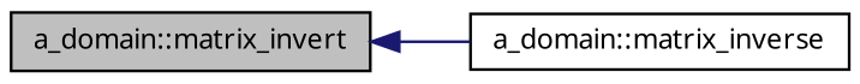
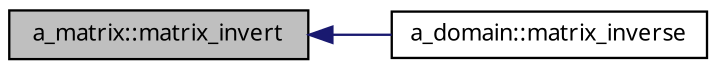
  digraph {
    rankdir=LR
    fontname="Noto Sans"
    node [color=black fontname="Noto Sans" fontsize=10 shape=record style=filled]
-   n1 [fillcolor=grey75 fontcolor=black height=0.2 label="a_domain::matrix_invert" width=0.4]
+   n1 [fillcolor=grey75 fontcolor=black height=0.2 label="a_matrix::matrix_invert" width=0.4]
    n2 [fillcolor=white height=0.2 label="a_domain::matrix_inverse" width=0.4]
    n1 -> n2 [color=midnightblue dir=back fontname="Noto Sans" fontsize=10 labelfontname=Helvetica labelfontsize=10 style=solid]
  }
